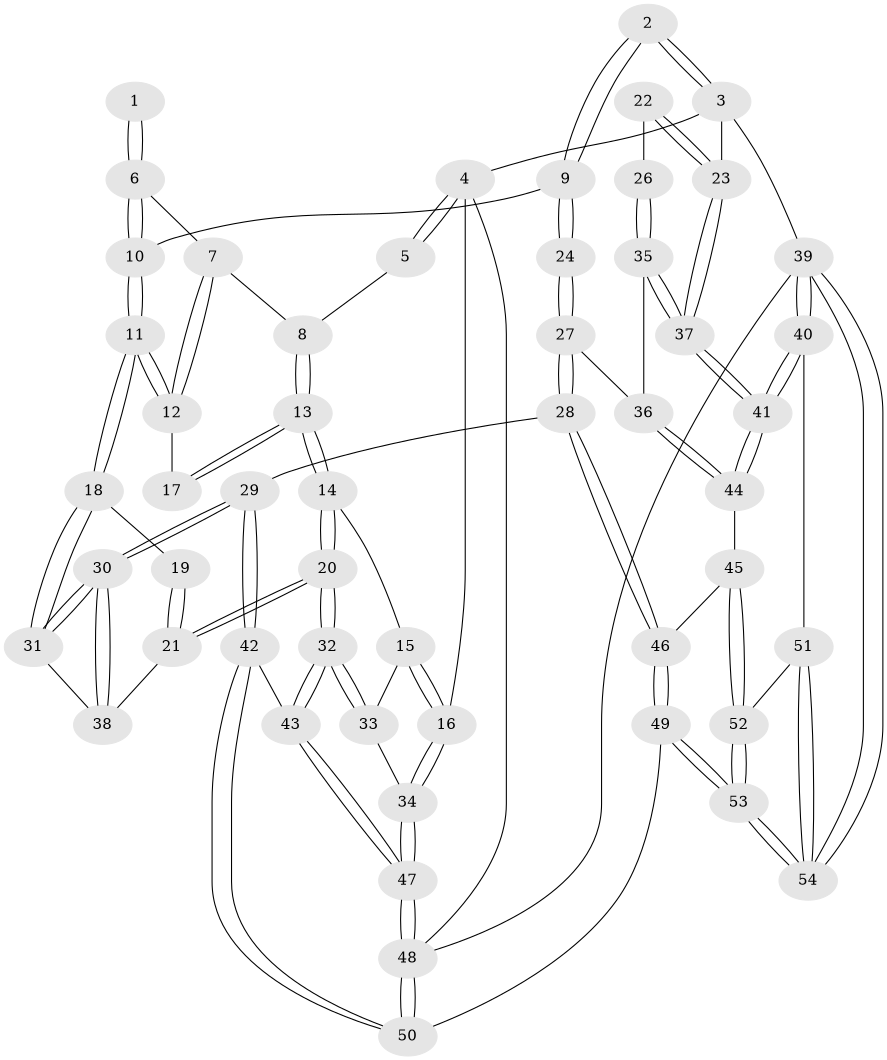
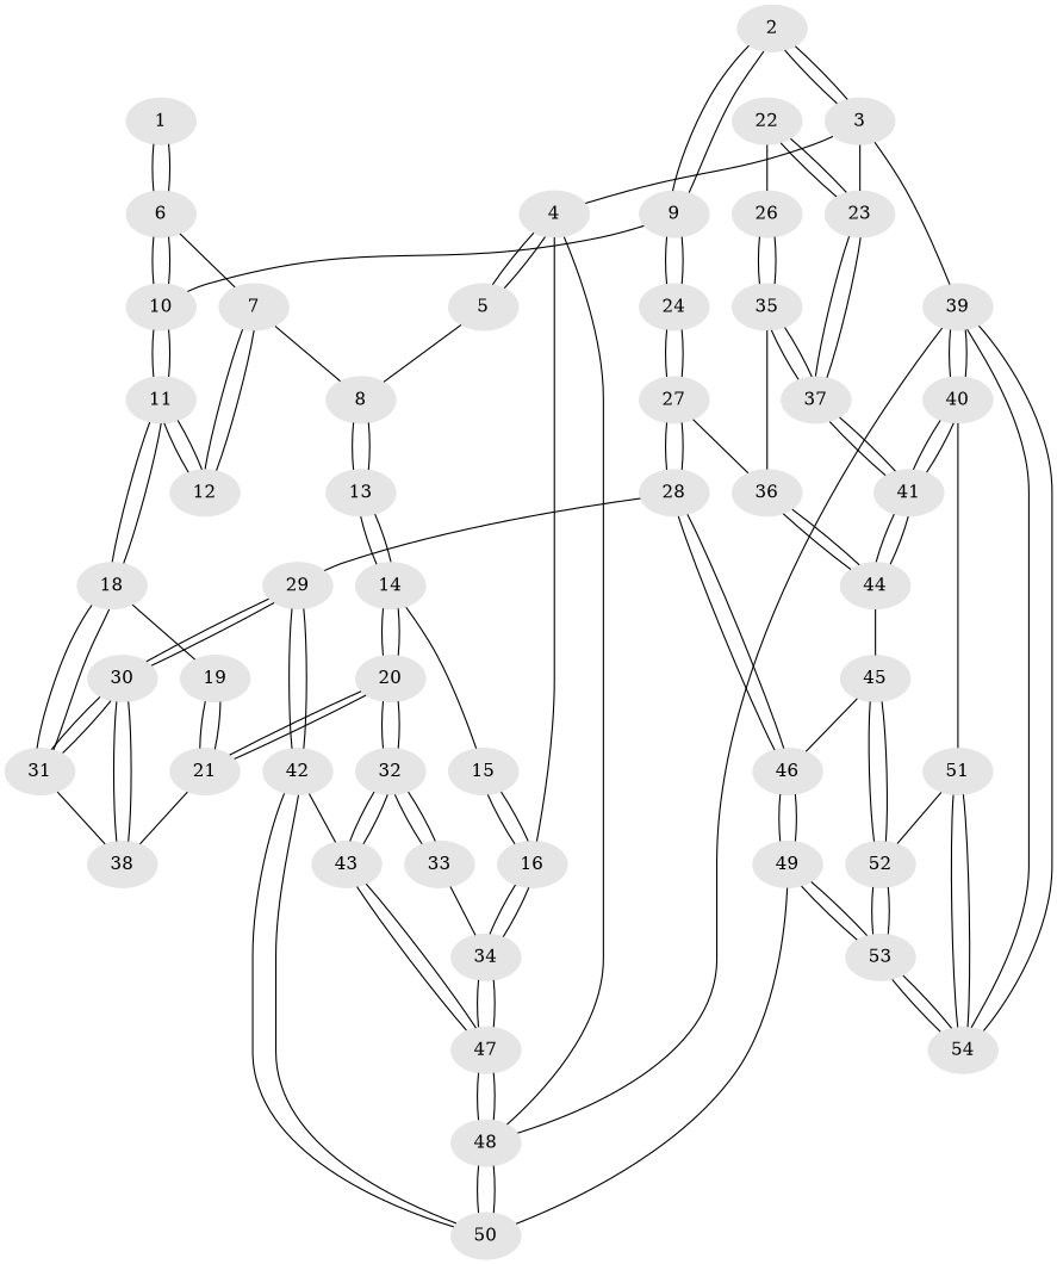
  graph {
    node [color=gray90 style=filled]
    1
    6
    2
    3
    9
    7
    10
    4
    23
    39
    24
    5
    16
    48
    37
    40
    54
    8
    34
    50
    13
    12
    11
-   17
    14
    27
    18
    19
    31
    15
    20
    33
    21
    32
    47
    38
    43
    22
    26
    35
    41
    28
    36
    29
    46
    44
    30
    42
    49
    45
    51
    52
    53
    1 -- 6
    1 -- 6
    6 -- 7
    6 -- 10
    6 -- 10
    2 -- 3
    2 -- 3
    2 -- 9
    2 -- 9
    3 -- 4
    3 -- 23
    3 -- 39
    9 -- 10
    9 -- 24
    9 -- 24
    7 -- 8
    7 -- 12
    7 -- 12
    10 -- 11
    10 -- 11
    4 -- 5
    4 -- 5
    4 -- 16
    4 -- 48
    23 -- 37
    23 -- 37
    39 -- 48
    39 -- 40
    39 -- 40
    39 -- 54
    39 -- 54
    24 -- 27
    24 -- 27
    5 -- 8
    16 -- 34
    16 -- 34
    48 -- 50
    48 -- 50
    37 -- 41
    37 -- 41
    40 -- 41
    40 -- 41
    40 -- 51
    8 -- 13
    8 -- 13
    34 -- 47
    34 -- 47
-   13 -- 17
-   13 -- 17
    13 -- 14
    13 -- 14
-   12 -- 17
    11 -- 12
    11 -- 12
    11 -- 18
    11 -- 18
    14 -- 15
    14 -- 20
    14 -- 20
    27 -- 28
    27 -- 28
    27 -- 36
    18 -- 19
    18 -- 31
    18 -- 31
    19 -- 21
    19 -- 21
    31 -- 38
    15 -- 16
    15 -- 16
-   15 -- 33
    20 -- 21
    20 -- 21
    20 -- 32
    20 -- 32
    33 -- 34
    21 -- 38
    32 -- 33
    32 -- 33
    32 -- 43
    32 -- 43
    47 -- 48
    47 -- 48
    43 -- 47
    43 -- 47
    22 -- 23
    22 -- 23
    22 -- 26
    26 -- 35
    26 -- 35
    35 -- 37
    35 -- 37
    35 -- 36
    41 -- 44
    41 -- 44
    28 -- 29
    28 -- 46
    28 -- 46
    36 -- 44
    36 -- 44
    29 -- 30
    29 -- 30
    29 -- 42
    29 -- 42
    46 -- 49
    46 -- 49
    44 -- 45
    30 -- 31
    30 -- 31
    30 -- 38
    30 -- 38
    42 -- 50
    42 -- 50
    42 -- 43
    49 -- 50
    49 -- 53
    49 -- 53
    45 -- 46
    45 -- 52
    45 -- 52
    51 -- 54
    51 -- 54
    51 -- 52
    52 -- 53
    52 -- 53
    53 -- 54
    53 -- 54
  }
